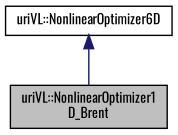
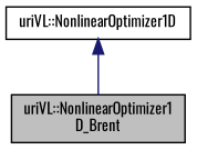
  digraph {
    fontname=Oswald
    node [color=black fontname=Oswald fontsize=10 shape=record style=filled]
    n1 [fillcolor=grey75 fontcolor=black height=0.2 label="uriVL::NonlinearOptimizer1\lD_Brent" width=0.4]
-   n2 [fillcolor=white height=0.2 label="uriVL::NonlinearOptimizer6D" width=0.4]
+   n2 [fillcolor=white height=0.2 label="uriVL::NonlinearOptimizer1D" width=0.4]
    n2 -> n1 [color=midnightblue dir=back fontname=Oswald fontsize=10 labelfontname=Helvetica labelfontsize=10 style=solid]
  }
